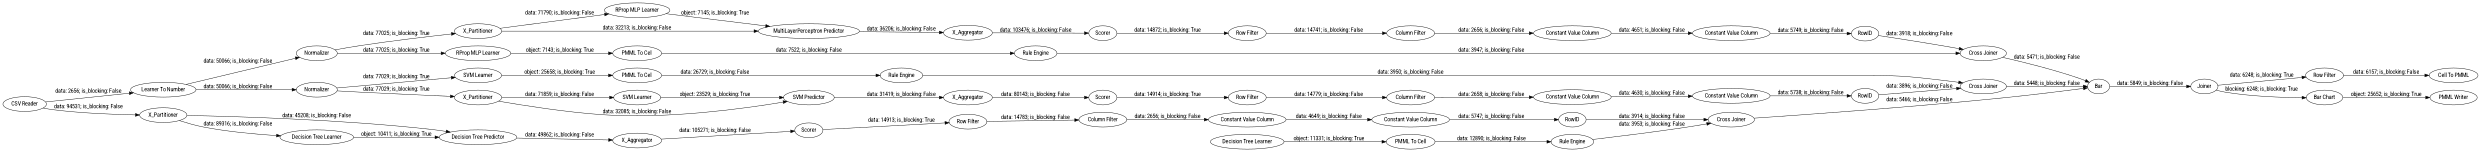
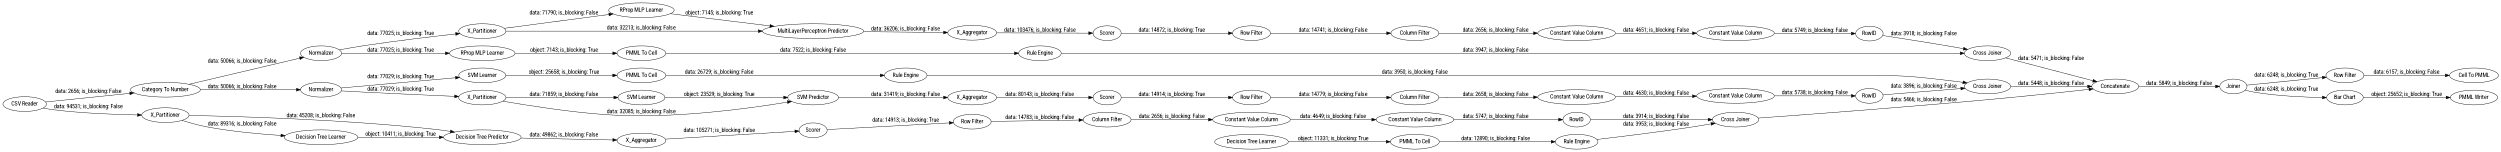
  digraph {
    fontname="Roboto Condensed"
    rankdir=LR
    node [fontname="Roboto Condensed"]
    edge [fontname="Roboto Condensed"]
    n1 [label=Normalizer]
    n2 [label=X_Partitioner]
    n3 [label="RProp MLP Learner"]
    n4 [label="RProp MLP Learner"]
    n5 [label="MultiLayerPerceptron Predictor"]
    n6 [label="PMML To Cell"]
    n7 [label="Rule Engine"]
    n8 [label="Cross Joiner"]
-   n9 [label=Bar]
+   n9 [label=Concatenate]
    n10 [label="Rule Engine"]
    n11 [label="Cross Joiner"]
    n12 [label=Joiner]
    n13 [label="Constant Value Column"]
    n14 [label="Constant Value Column"]
    n15 [label=RowID]
    n16 [label=X_Aggregator]
    n17 [label=Scorer]
    n18 [label="Row Filter"]
    n19 [label="Constant Value Column"]
    n20 [label=RowID]
    n21 [label="PMML Writer"]
    n22 [label="Cross Joiner"]
    n23 [label=Scorer]
    n24 [label="Row Filter"]
    n25 [label="Column Filter"]
    n26 [label="CSV Reader"]
-   n27 [label="Learner To Number"]
+   n27 [label="Category To Number"]
    n28 [label=X_Partitioner]
    n29 [label=Normalizer]
    n30 [label="Decision Tree Predictor"]
    n31 [label="Decision Tree Learner"]
    n32 [label="SVM Learner"]
    n33 [label="PMML To Cell"]
    n34 [label="Column Filter"]
    n35 [label="Cell To PMML"]
    n36 [label=X_Aggregator]
    n37 [label=X_Partitioner]
    n38 [label=RowID]
    n39 [label="SVM Learner"]
    n40 [label="SVM Predictor"]
    n41 [label="Column Filter"]
    n42 [label="Constant Value Column"]
    n43 [label="Constant Value Column"]
    n44 [label="Decision Tree Learner"]
    n45 [label="PMML To Cell"]
    n46 [label="Rule Engine"]
    n47 [label="Constant Value Column"]
    n48 [label=Scorer]
    n49 [label="Row Filter"]
    n50 [label="Row Filter"]
    n51 [label="Bar Chart"]
    n52 [label=X_Aggregator]
    n1 -> n2 [label="data: 77025; is_blocking: True"]
    n1 -> n3 [label="data: 77025; is_blocking: True"]
    n2 -> n4 [label="data: 71790; is_blocking: False"]
    n2 -> n5 [label="data: 32213; is_blocking: False"]
    n3 -> n6 [label="object: 7143; is_blocking: True"]
    n4 -> n5 [label="object: 7145; is_blocking: True"]
    n5 -> n36 [label="data: 36206; is_blocking: False"]
    n6 -> n7 [label="data: 7522; is_blocking: False"]
    n7 -> n8 [label="data: 3947; is_blocking: False"]
    n8 -> n9 [label="data: 5471; is_blocking: False"]
    n9 -> n12 [label="data: 5849; is_blocking: False"]
    n10 -> n11 [label="data: 3950; is_blocking: False"]
    n11 -> n9 [label="data: 5448; is_blocking: False"]
    n12 -> n50 [label="data: 6248; is_blocking: True"]
-   n12 -> n51 [label="blocking: 6248; is_blocking: True"]
+   n12 -> n51 [label="data: 6248; is_blocking: True"]
    n13 -> n14 [label="data: 4630; is_blocking: False"]
    n14 -> n15 [label="data: 5738; is_blocking: False"]
    n15 -> n11 [label="data: 3896; is_blocking: False"]
    n16 -> n17 [label="data: 80143; is_blocking: False"]
    n17 -> n18 [label="data: 14914; is_blocking: True"]
    n18 -> n34 [label="data: 14779; is_blocking: False"]
    n19 -> n20 [label="data: 5749; is_blocking: False"]
    n20 -> n8 [label="data: 3918; is_blocking: False"]
    n22 -> n9 [label="data: 5466; is_blocking: False"]
    n23 -> n24 [label="data: 14872; is_blocking: True"]
    n24 -> n25 [label="data: 14741; is_blocking: False"]
    n25 -> n47 [label="data: 2656; is_blocking: False"]
    n26 -> n27 [label="data: 2656; is_blocking: False"]
    n26 -> n28 [label="data: 94531; is_blocking: False"]
    n27 -> n1 [label="data: 50066; is_blocking: False"]
    n27 -> n29 [label="data: 50066; is_blocking: False"]
    n28 -> n30 [label="data: 45208; is_blocking: False"]
    n28 -> n31 [label="data: 89316; is_blocking: False"]
    n29 -> n32 [label="data: 77029; is_blocking: True"]
    n29 -> n37 [label="data: 77029; is_blocking: True"]
    n30 -> n52 [label="data: 49862; is_blocking: False"]
    n31 -> n30 [label="object: 10411; is_blocking: True"]
    n32 -> n33 [label="object: 25658; is_blocking: True"]
    n33 -> n10 [label="data: 26729; is_blocking: False"]
    n34 -> n13 [label="data: 2658; is_blocking: False"]
    n36 -> n23 [label="data: 103476; is_blocking: False"]
    n37 -> n39 [label="data: 71859; is_blocking: False"]
    n37 -> n40 [label="data: 32085; is_blocking: False"]
    n38 -> n22 [label="data: 3914; is_blocking: False"]
    n39 -> n40 [label="object: 23529; is_blocking: True"]
    n40 -> n16 [label="data: 31419; is_blocking: False"]
    n41 -> n42 [label="data: 2656; is_blocking: False"]
    n42 -> n43 [label="data: 4649; is_blocking: False"]
    n43 -> n38 [label="data: 5747; is_blocking: False"]
    n44 -> n45 [label="object: 11331; is_blocking: True"]
    n45 -> n46 [label="data: 12890; is_blocking: False"]
    n46 -> n22 [label="data: 3953; is_blocking: False"]
    n47 -> n19 [label="data: 4651; is_blocking: False"]
    n48 -> n49 [label="data: 14913; is_blocking: True"]
    n49 -> n41 [label="data: 14783; is_blocking: False"]
    n50 -> n35 [label="data: 6157; is_blocking: False"]
    n51 -> n21 [label="object: 25652; is_blocking: True"]
    n52 -> n48 [label="data: 105271; is_blocking: False"]
  }
